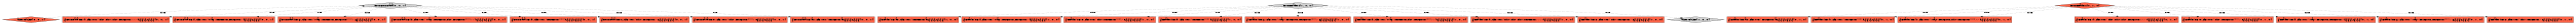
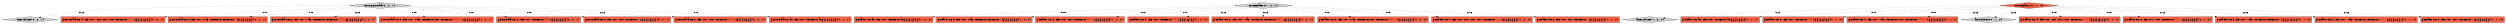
  digraph {
    node [fillcolor=tomato shape=box style=filled]
    edge [style=dotted]
    n1 [label="@FormData(n=\"d\",cf=\"uon\") List<List<List<TestEnum>>> d@@@2@@@['0', '0', '1']"]
    n2 [label="@Header(n=\"c\",cf=\"uon\") List<TestEnum> c@@@2@@@['1', '0', '0']"]
-   n3 [label="assertObject['0', '0', '1']" shape=diamond]
+   n3 [fillcolor=lightgray label="assertObject['0', '0', '1']" shape=diamond]
    n4 [label="@Header(n=\"b\",cf=\"uon\") TestEnum(((((( b@@@2@@@['0', '1', '0']"]
    n5 [label="@FormData(n=\"f\",cf=\"uon\") Map<TestEnum,TestEnum> f@@@2@@@['0', '0', '1']"]
    n6 [label="@Header(n=\"h\",cf=\"uon\") Map<TestEnum,List<TestEnum((((((>> h@@@2@@@['0', '1', '0']"]
    n7 [fillcolor=lightgray label="enumFormData['0', '0', '1']" shape=diamond]
    n8 [label="@FormData(n=\"g\",cf=\"uon\") Map<TestEnum,TestEnum((((((> g@@@2@@@['0', '0', '1']"]
    n9 [label="@FormData(n=\"h\",cf=\"uon\") Map<TestEnum,List<TestEnum((((((>> h@@@2@@@['0', '0', '1']"]
    n10 [label="@FormData(n=\"b\",cf=\"uon\") TestEnum(((((( b@@@2@@@['0', '0', '1']"]
    n11 [label="@FormData(n=\"c\",cf=\"uon\") List<TestEnum> c@@@2@@@['0', '0', '1']"]
    n12 [label="@FormData(n=\"e\",cf=\"uon\") List<TestEnum((((((> e@@@2@@@['0', '0', '1']"]
    n13 [label="@FormData(n=\"an\",cf=\"uon\") TestEnum an@@@2@@@['0', '0', '1']"]
    n14 [label="@Header(n=\"an\",cf=\"uon\") TestEnum an@@@2@@@['1', '0', '0']"]
    n15 [label="@Header(n=\"f\",cf=\"uon\") Map<TestEnum,TestEnum> f@@@2@@@['1', '0', '0']"]
    n16 [fillcolor=lightgray label="enumHeaders['1', '0', '0']" shape=diamond]
    n17 [fillcolor=lightgray label="assertObject['1', '0', '0']" shape=diamond]
    n18 [label="@Header(n=\"e\",cf=\"uon\") List<TestEnum((((((> e@@@2@@@['1', '0', '0']"]
    n19 [label="@Header(n=\"b\",cf=\"uon\") TestEnum(((((( b@@@2@@@['1', '0', '0']"]
    n20 [label="@Header(n=\"g\",cf=\"uon\") Map<TestEnum,TestEnum((((((> g@@@2@@@['1', '0', '0']"]
    n21 [label="@Header(n=\"h\",cf=\"uon\") Map<TestEnum,List<TestEnum((((((>> h@@@2@@@['1', '0', '0']"]
    n22 [label="@Header(n=\"d\",cf=\"uon\") List<List<List<TestEnum>>> d@@@2@@@['1', '0', '0']"]
+   n23 [fillcolor=lightgray label="assertObject['0', '1', '0']" shape=diamond]
    n24 [label="@Header(n=\"d\",cf=\"uon\") List<List<List<TestEnum>>> d@@@2@@@['0', '1', '0']"]
    n25 [label="enumHeaders['0', '1', '0']" shape=diamond]
    n26 [label="@Header(n=\"e\",cf=\"uon\") List<TestEnum((((((> e@@@2@@@['0', '1', '0']"]
    n27 [label="@Header(n=\"f\",cf=\"uon\") Map<TestEnum,TestEnum> f@@@2@@@['0', '1', '0']"]
    n28 [label="@Header(n=\"g\",cf=\"uon\") Map<TestEnum,TestEnum((((((> g@@@2@@@['0', '1', '0']"]
    n29 [label="@Header(n=\"c\",cf=\"uon\") List<TestEnum> c@@@2@@@['0', '1', '0']"]
    n30 [label="@Header(n=\"an\",cf=\"uon\") TestEnum an@@@2@@@['0', '1', '0']"]
    n7 -> n1 [label=true]
-   n3 -> n7 [label=true]
+   n7 -> n3 [label=true]
    n7 -> n5 [label=true]
    n7 -> n8 [label=true]
    n7 -> n9 [label=true]
    n7 -> n10 [label=true]
    n7 -> n11 [label=true]
    n7 -> n12 [label=true]
    n7 -> n13 [label=true]
    n16 -> n2 [label=true]
    n16 -> n14 [label=true]
    n16 -> n15 [label=true]
-   n16 -> n17 [label=true]
+   n25 -> n17 [label=true]
    n16 -> n18 [label=true]
    n16 -> n19 [label=true]
    n16 -> n20 [label=true]
    n16 -> n21 [label=true]
    n16 -> n22 [label=true]
    n25 -> n4 [label=true]
    n25 -> n6 [label=true]
+   n25 -> n23 [label=true]
    n25 -> n24 [label=true]
    n25 -> n26 [label=true]
    n25 -> n27 [label=true]
    n25 -> n28 [label=true]
    n25 -> n29 [label=true]
    n25 -> n30 [label=true]
  }
